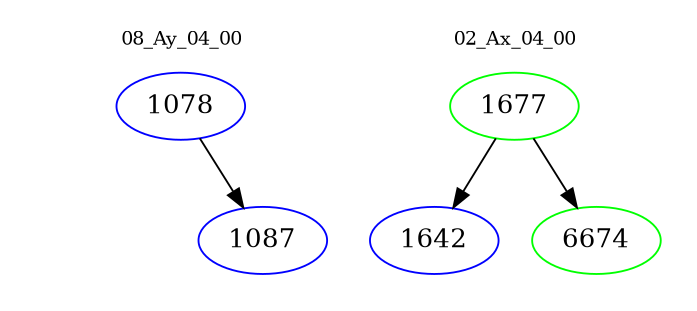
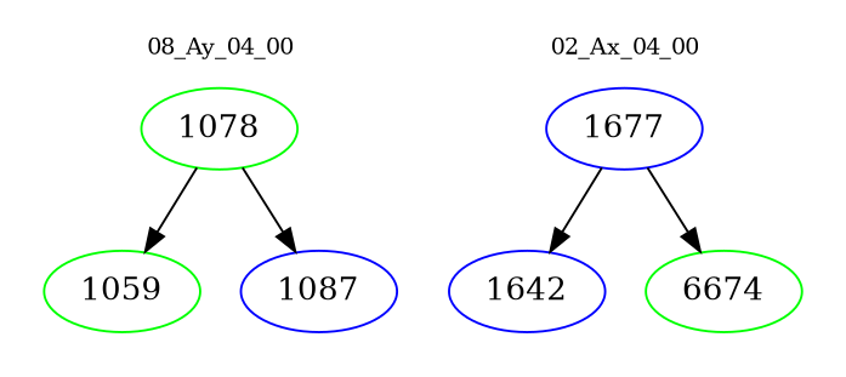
  digraph {
    node [color=green]
    edge [color=black]
-   n1 [color=blue label=1078]
+   n1 [label=1078]
+   n2 [label=1059]
    n3 [color=blue label=1087]
-   n4 [label=1677]
+   n4 [color=blue label=1677]
    n5 [color=blue label=1642]
    n6 [label=6674]
    subgraph cluster_1 {
      color=white
      fontsize=10
      label="08_Ay_04_00"
      n1
+     n2
      n3
    }
    subgraph cluster_2 {
      color=white
      fontsize=10
      label="02_Ax_04_00"
      n4
      n5
      n6
    }
+   n1 -> n2
    n1 -> n3
    n4 -> n5
    n4 -> n6
  }
